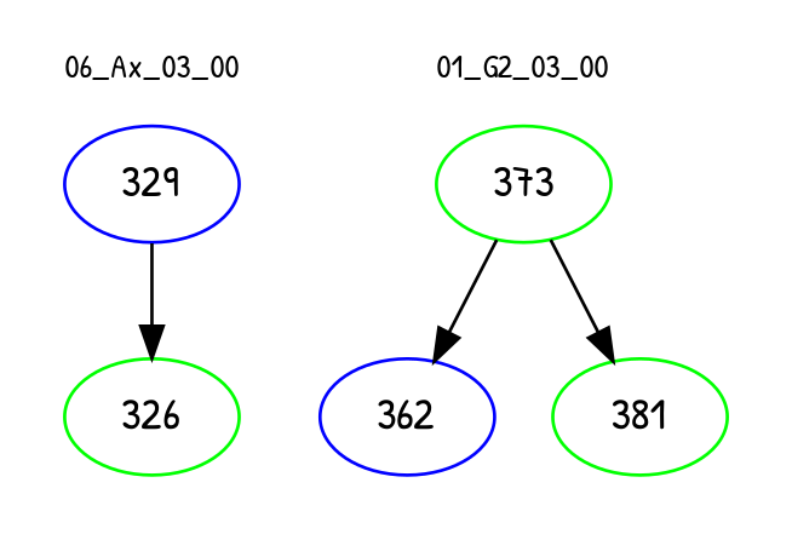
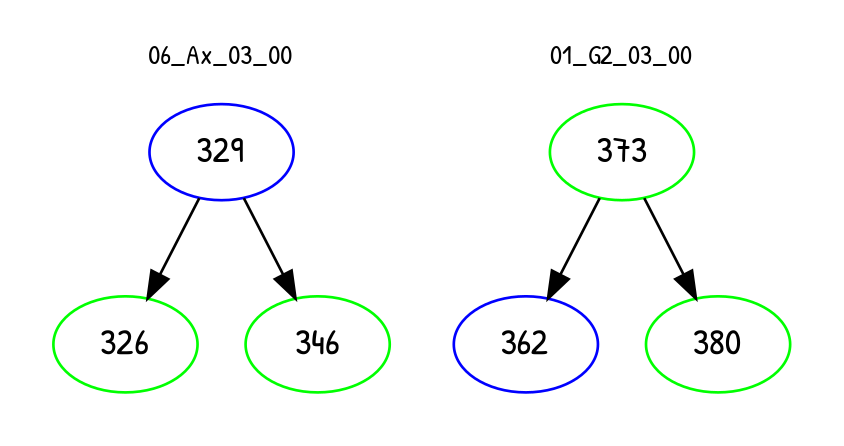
  digraph {
    fontname="Patrick Hand"
    node [color=green fontname="Patrick Hand"]
    edge [color=black fontname="Patrick Hand"]
    n1 [color=blue label=329]
    n2 [label=326]
+   n3 [label=346]
    n4 [label=373]
    n5 [color=blue label=362]
-   n6 [label=381]
+   n6 [label=380]
    subgraph cluster_1 {
      color=white
      fontsize=10
      label="06_Ax_03_00"
      n1
      n2
+     n3
    }
    subgraph cluster_2 {
      color=white
      fontsize=10
      label="01_G2_03_00"
      n4
      n5
      n6
    }
    n1 -> n2
+   n1 -> n3
    n4 -> n5
    n4 -> n6
  }
